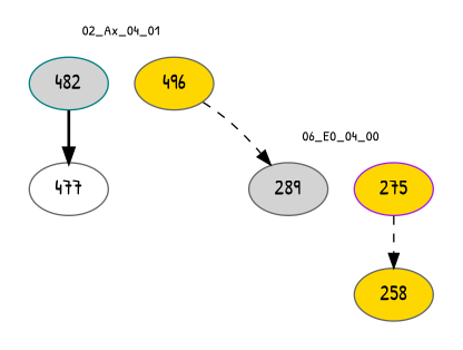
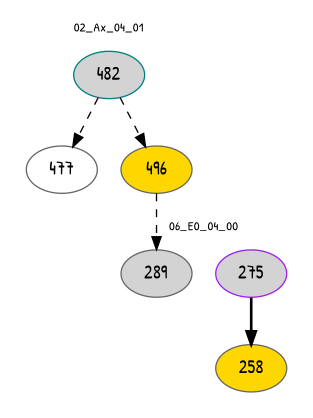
  digraph {
    fontname="Patrick Hand"
    node [color=gray40 fillcolor=gold fontname="Patrick Hand" style=filled]
    edge [color=black fontname="Patrick Hand" style=bold]
    n1 [color=teal fillcolor=lightgrey label=482]
    n2 [fillcolor=white label=477]
    n3 [label=496]
-   n4 [color=purple label=275]
+   n4 [color=purple fillcolor=lightgrey label=275]
    n5 [label=258]
    n6 [fillcolor=lightgrey label=289]
    subgraph cluster_1 {
      color=white
      fontsize=10
      label="02_Ax_04_01"
      n1
      n2
      n3
    }
    subgraph cluster_2 {
      color=white
      fontsize=10
      label="06_E0_04_00"
      n4
      n5
      n6
    }
-   n1 -> n2
+   n1 -> n2 [style=dashed]
+   n1 -> n3 [style=dashed]
    n3 -> n6 [style=dashed]
-   n4 -> n5 [style=dashed]
+   n4 -> n5
  }
